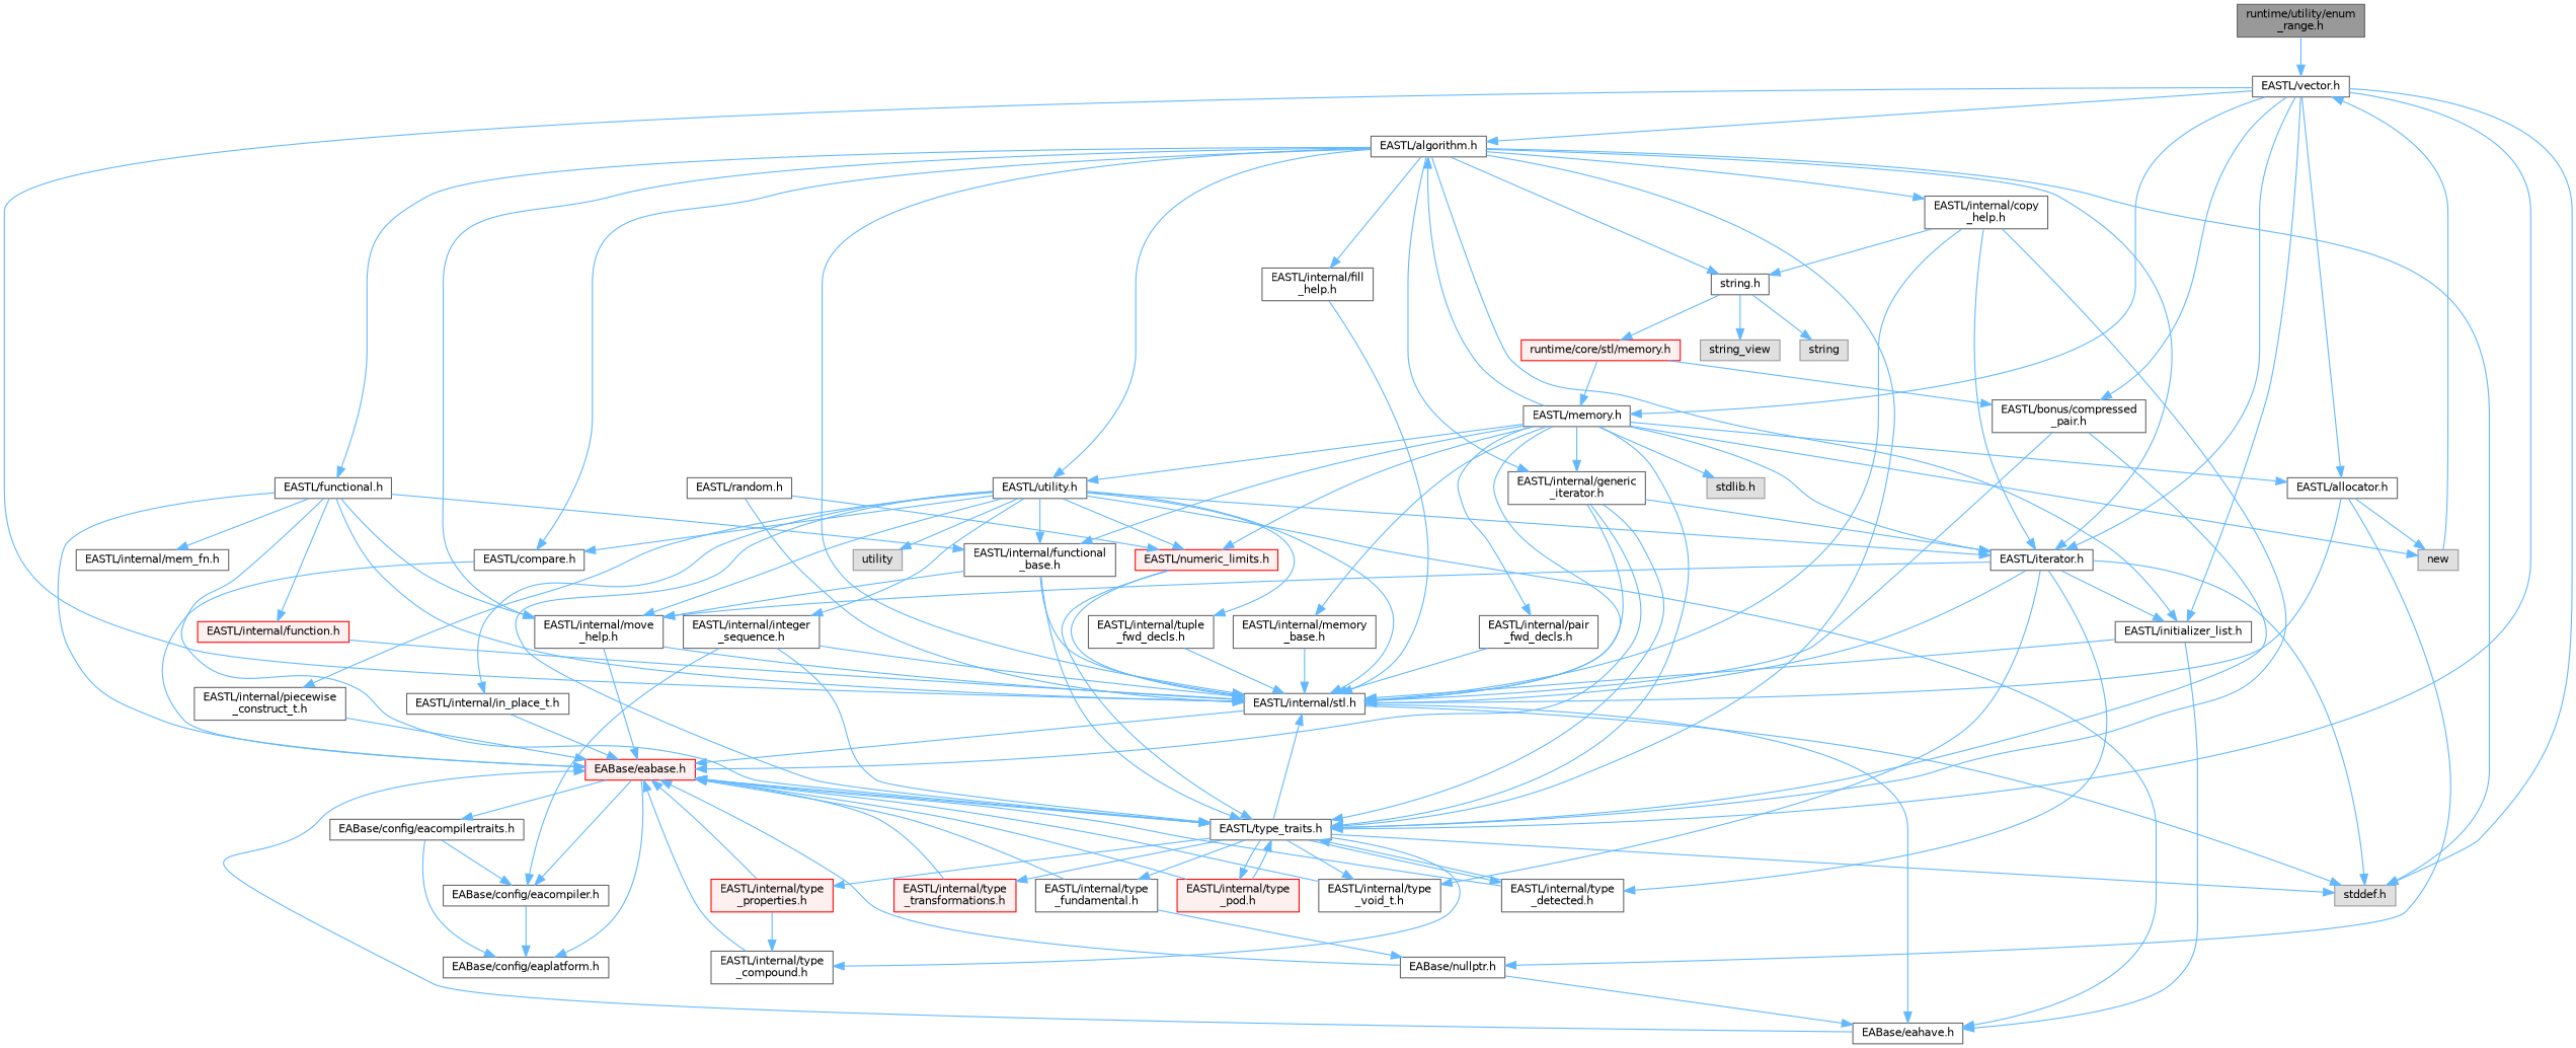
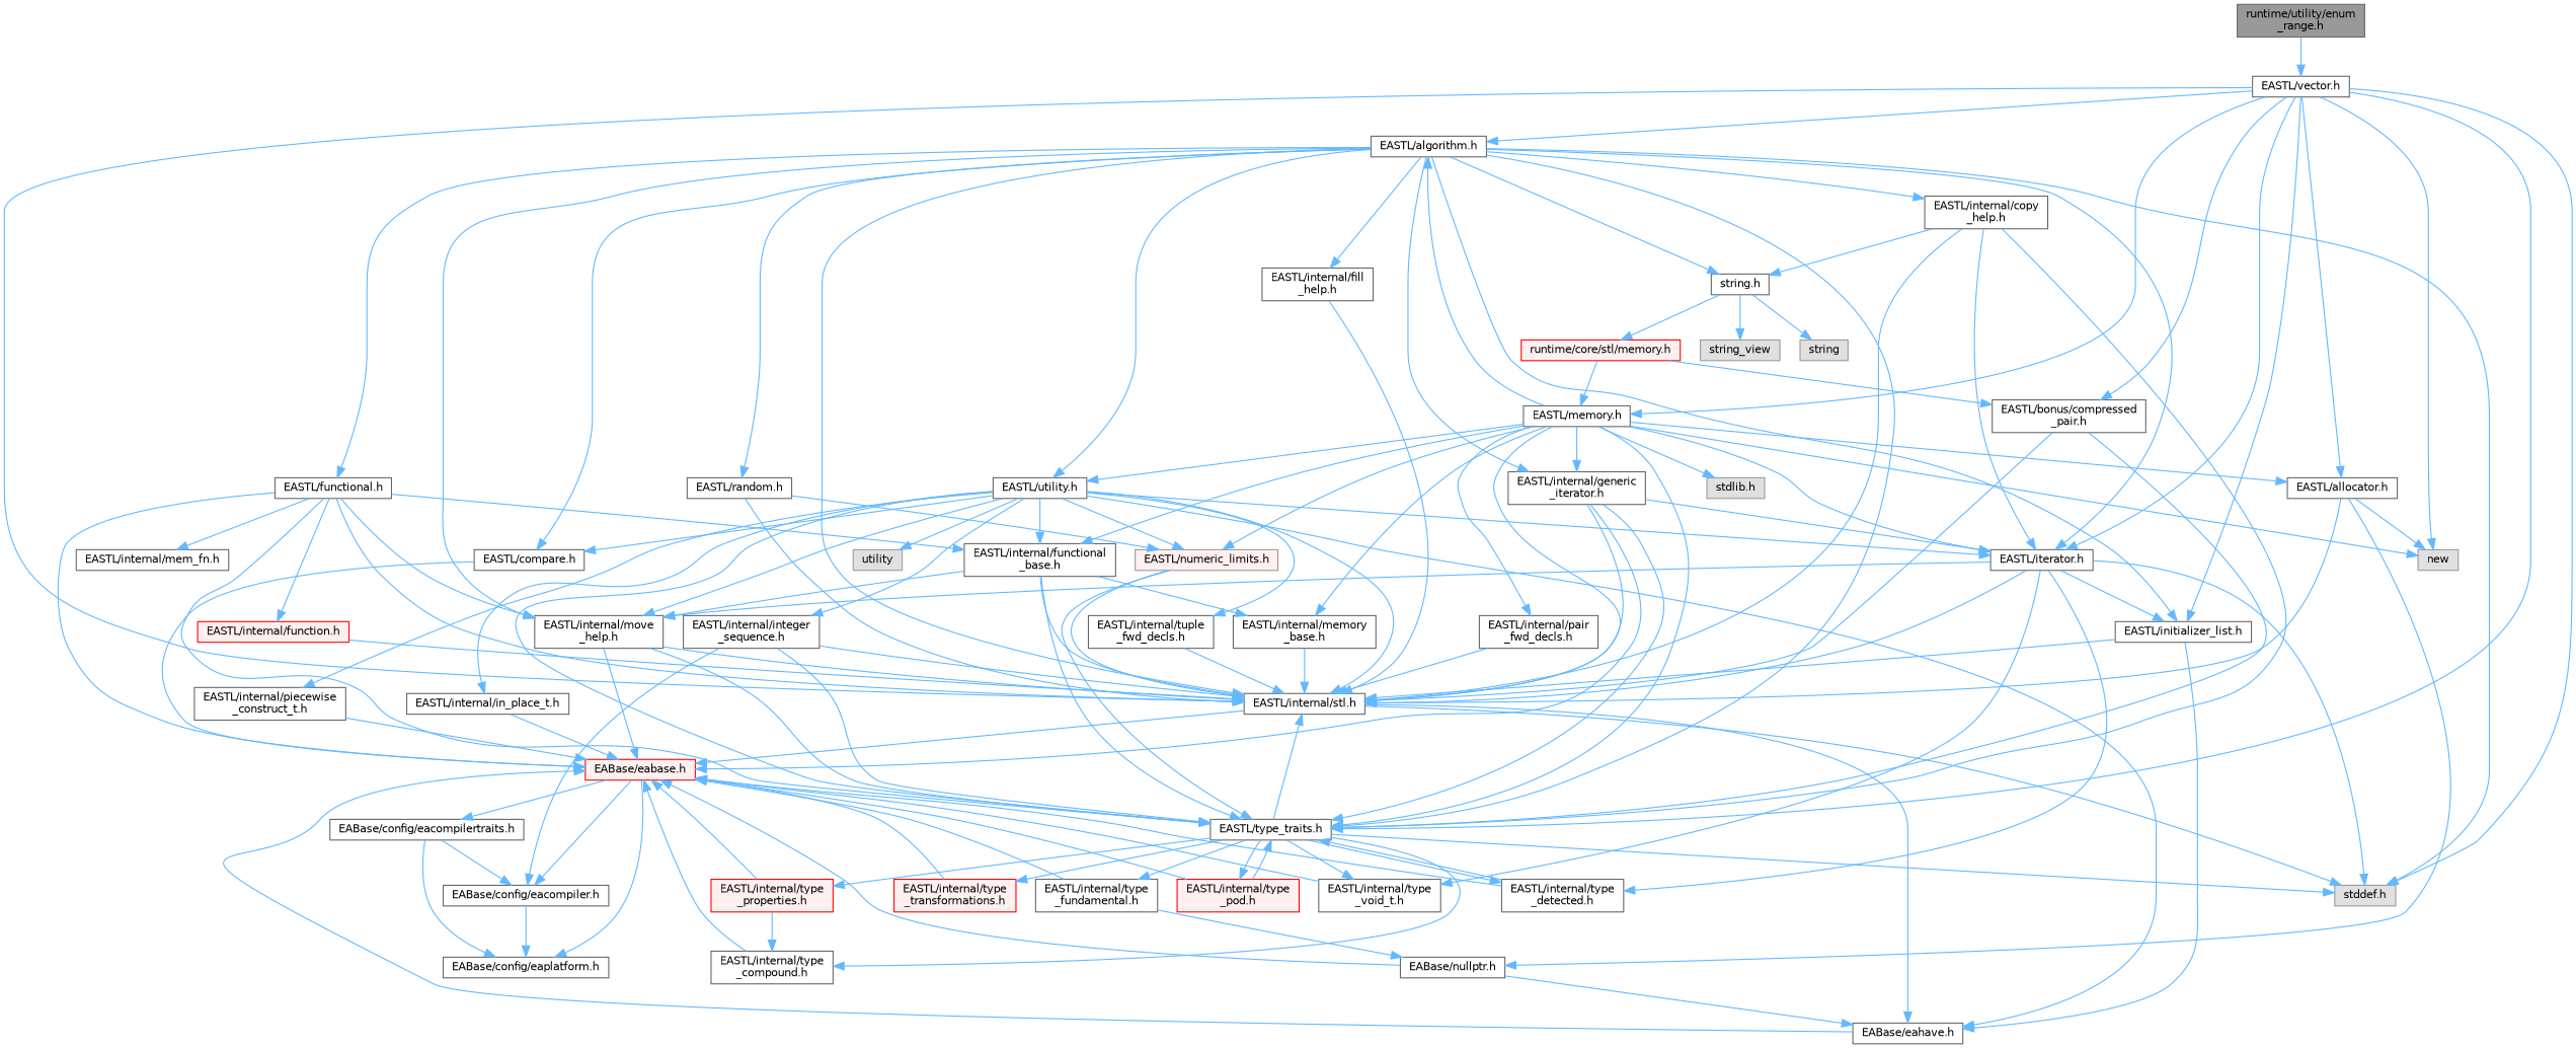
  digraph {
    node [color=grey40 fillcolor=white fontname=Helvetica fontsize=10 shape=box style=filled]
    edge [color=steelblue1 fontname=Helvetica fontsize=10 labelfontname=Helvetica labelfontsize=10 style=solid]
    n1 [color=gray40 fillcolor=grey60 fontcolor=black height=0.2 label="runtime/utility/enum\l_range.h" width=0.4]
    n2 [height=0.2 label="EASTL/vector.h" width=0.4]
    n3 [height=0.2 label="EASTL/algorithm.h" width=0.4]
    n4 [height=0.2 label="EASTL/internal/stl.h" width=0.4]
    n5 [color=grey60 fillcolor="#E0E0E0" height=0.2 label="stddef.h" width=0.4]
    n6 [height=0.2 label="EASTL/type_traits.h" width=0.4]
    n7 [height=0.2 label="EASTL/iterator.h" width=0.4]
    n8 [height=0.2 label="EASTL/initializer_list.h" width=0.4]
    n9 [height=0.2 label="EASTL/memory.h" width=0.4]
    n10 [height=0.2 label="EASTL/allocator.h" width=0.4]
    n11 [color=grey60 fillcolor="#E0E0E0" height=0.2 label=new width=0.4]
    n12 [height=0.2 label="EASTL/bonus/compressed\l_pair.h" width=0.4]
    n13 [height=0.2 label="EASTL/internal/move\l_help.h" width=0.4]
    n14 [height=0.2 label="EASTL/internal/copy\l_help.h" width=0.4]
    n15 [height=0.2 label="string.h" width=0.4]
    n16 [height=0.2 label="EASTL/internal/generic\l_iterator.h" width=0.4]
    n17 [height=0.2 label="EASTL/utility.h" width=0.4]
    n18 [height=0.2 label="EASTL/compare.h" width=0.4]
    n19 [height=0.2 label="EASTL/internal/fill\l_help.h" width=0.4]
    n20 [height=0.2 label="EASTL/functional.h" width=0.4]
    n21 [height=0.2 label="EASTL/random.h" width=0.4]
    n22 [color=red fillcolor="#FFF0F0" height=0.2 label="EABase/eabase.h" width=0.4]
    n23 [height=0.2 label="EABase/eahave.h" width=0.4]
    n24 [height=0.2 label="EASTL/internal/type\l_fundamental.h" width=0.4]
    n25 [color=red fillcolor="#FFF0F0" height=0.2 label="EASTL/internal/type\l_transformations.h" width=0.4]
    n26 [height=0.2 label="EASTL/internal/type\l_void_t.h" width=0.4]
    n27 [color=red fillcolor="#FFF0F0" height=0.2 label="EASTL/internal/type\l_properties.h" width=0.4]
    n28 [height=0.2 label="EASTL/internal/type\l_compound.h" width=0.4]
    n29 [color=red fillcolor="#FFF0F0" height=0.2 label="EASTL/internal/type\l_pod.h" width=0.4]
    n30 [height=0.2 label="EASTL/internal/type\l_detected.h" width=0.4]
    n31 [height=0.2 label="EASTL/internal/memory\l_base.h" width=0.4]
    n32 [height=0.2 label="EASTL/internal/pair\l_fwd_decls.h" width=0.4]
    n33 [height=0.2 label="EASTL/internal/functional\l_base.h" width=0.4]
-   n34 [color=red fillcolor="#FFF0F0" height=0.2 label="EASTL/numeric_limits.h" width=0.4]
+   n34 [color=grey60 fillcolor="#FFF0F0" height=0.2 label="EASTL/numeric_limits.h" width=0.4]
    n35 [color=grey60 fillcolor="#E0E0E0" height=0.2 label="stdlib.h" width=0.4]
    n36 [height=0.2 label="EABase/nullptr.h" width=0.4]
    n37 [color=grey60 fillcolor="#E0E0E0" height=0.2 label=string width=0.4]
    n38 [color=grey60 fillcolor="#E0E0E0" height=0.2 label=string_view width=0.4]
    n39 [color=red fillcolor="#FFF0F0" height=0.2 label="runtime/core/stl/memory.h" width=0.4]
    n40 [height=0.2 label="EASTL/internal/integer\l_sequence.h" width=0.4]
    n41 [height=0.2 label="EASTL/internal/tuple\l_fwd_decls.h" width=0.4]
    n42 [height=0.2 label="EASTL/internal/in_place_t.h" width=0.4]
    n43 [height=0.2 label="EASTL/internal/piecewise\l_construct_t.h" width=0.4]
    n44 [color=grey60 fillcolor="#E0E0E0" height=0.2 label=utility width=0.4]
    n45 [height=0.2 label="EASTL/internal/mem_fn.h" width=0.4]
    n46 [color=red fillcolor="#FFF0F0" height=0.2 label="EASTL/internal/function.h" width=0.4]
    n47 [height=0.2 label="EABase/config/eacompiler.h" width=0.4]
    n48 [height=0.2 label="EABase/config/eaplatform.h" width=0.4]
    n49 [height=0.2 label="EABase/config/eacompilertraits.h" width=0.4]
    n1 -> n2
    n2 -> n3
    n2 -> n4
    n2 -> n5
    n2 -> n6
    n2 -> n7
    n2 -> n8
    n2 -> n9
    n2 -> n10
-   n11 -> n2
+   n2 -> n11
    n2 -> n12
    n3 -> n4
    n3 -> n5
    n3 -> n6
    n3 -> n7
    n3 -> n8
    n3 -> n13
    n3 -> n14
    n3 -> n15
    n3 -> n16
    n3 -> n17
    n3 -> n18
    n3 -> n19
    n3 -> n20
+   n3 -> n21
    n4 -> n5
    n4 -> n22
    n4 -> n23
    n6 -> n4
    n6 -> n5
    n6 -> n24
    n6 -> n25
    n6 -> n26
    n6 -> n27
    n6 -> n28
    n6 -> n29
    n6 -> n30
    n7 -> n4
    n7 -> n5
    n7 -> n8
    n7 -> n13
    n7 -> n26
    n7 -> n30
    n8 -> n4
    n8 -> n23
    n9 -> n3
    n9 -> n4
    n9 -> n6
    n9 -> n7
    n9 -> n10
    n9 -> n11
    n9 -> n16
    n9 -> n17
    n9 -> n31
    n9 -> n32
    n9 -> n33
    n9 -> n34
    n9 -> n35
    n10 -> n4
    n10 -> n11
    n10 -> n36
    n12 -> n4
    n12 -> n6
    n13 -> n4
-   n22 -> n6
+   n13 -> n6
    n13 -> n22
    n14 -> n4
    n14 -> n6
    n14 -> n7
    n14 -> n15
    n15 -> n37
    n15 -> n38
    n15 -> n39
    n16 -> n4
    n16 -> n6
    n16 -> n7
    n16 -> n22
    n17 -> n4
    n17 -> n6
    n17 -> n7
    n17 -> n13
    n17 -> n18
    n17 -> n23
    n17 -> n33
    n17 -> n34
    n17 -> n40
    n17 -> n41
    n17 -> n42
    n17 -> n43
    n17 -> n44
    n18 -> n22
    n19 -> n4
    n20 -> n4
    n20 -> n6
    n20 -> n13
    n20 -> n22
    n20 -> n33
    n20 -> n45
    n20 -> n46
    n21 -> n4
    n21 -> n34
    n22 -> n47
    n22 -> n48
    n22 -> n49
    n23 -> n22
    n24 -> n22
    n24 -> n36
    n25 -> n22
    n26 -> n22
    n27 -> n22
    n27 -> n28
    n28 -> n22
    n29 -> n6
    n29 -> n22
    n30 -> n6
    n30 -> n22
    n31 -> n4
    n32 -> n4
    n33 -> n4
    n33 -> n6
    n33 -> n13
+   n33 -> n31
    n34 -> n4
    n34 -> n6
    n36 -> n22
    n36 -> n23
    n39 -> n9
    n39 -> n12
    n40 -> n4
    n40 -> n6
    n40 -> n47
    n41 -> n4
    n42 -> n22
    n43 -> n22
    n46 -> n4
    n47 -> n48
    n49 -> n47
    n49 -> n48
  }
